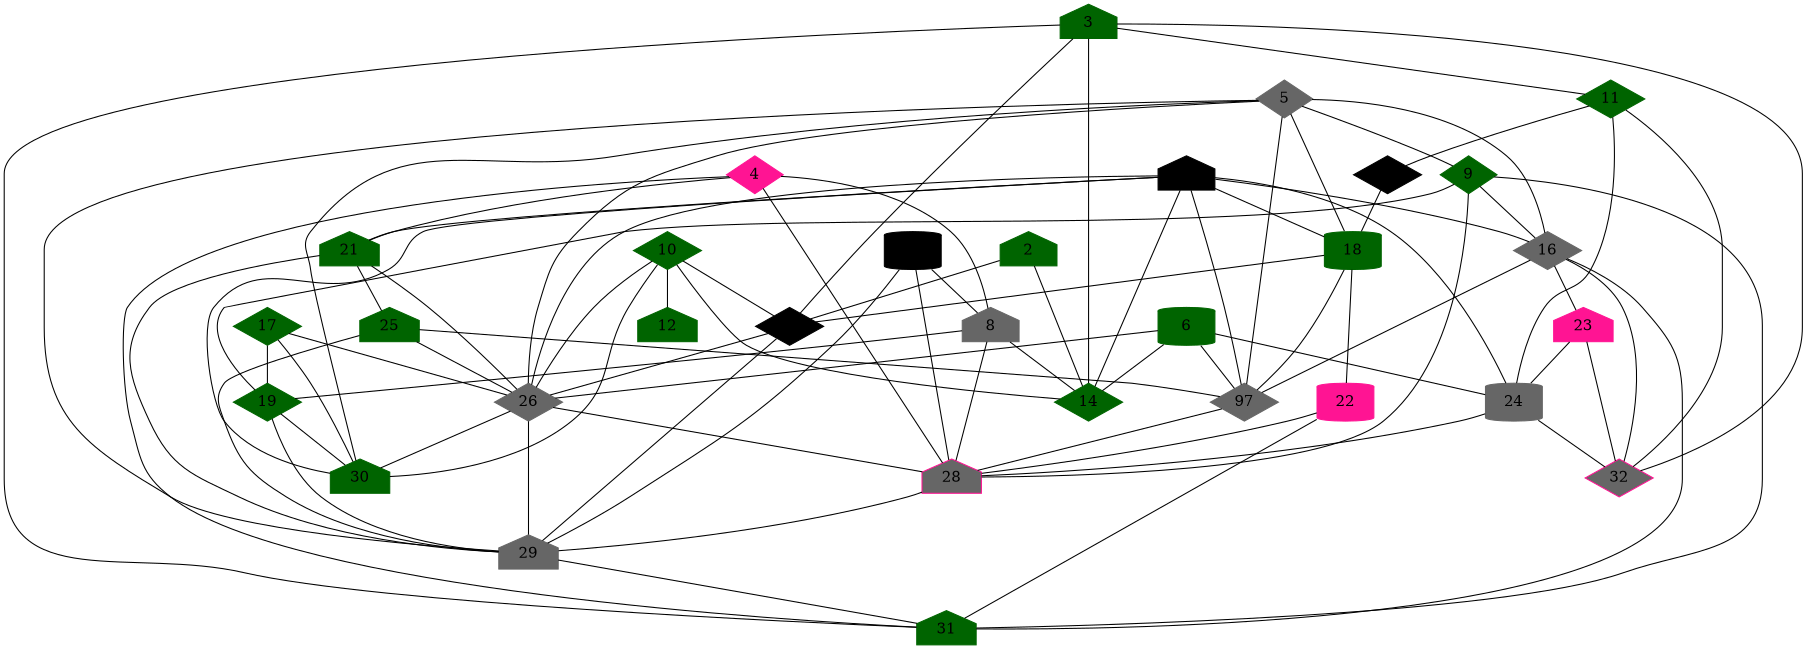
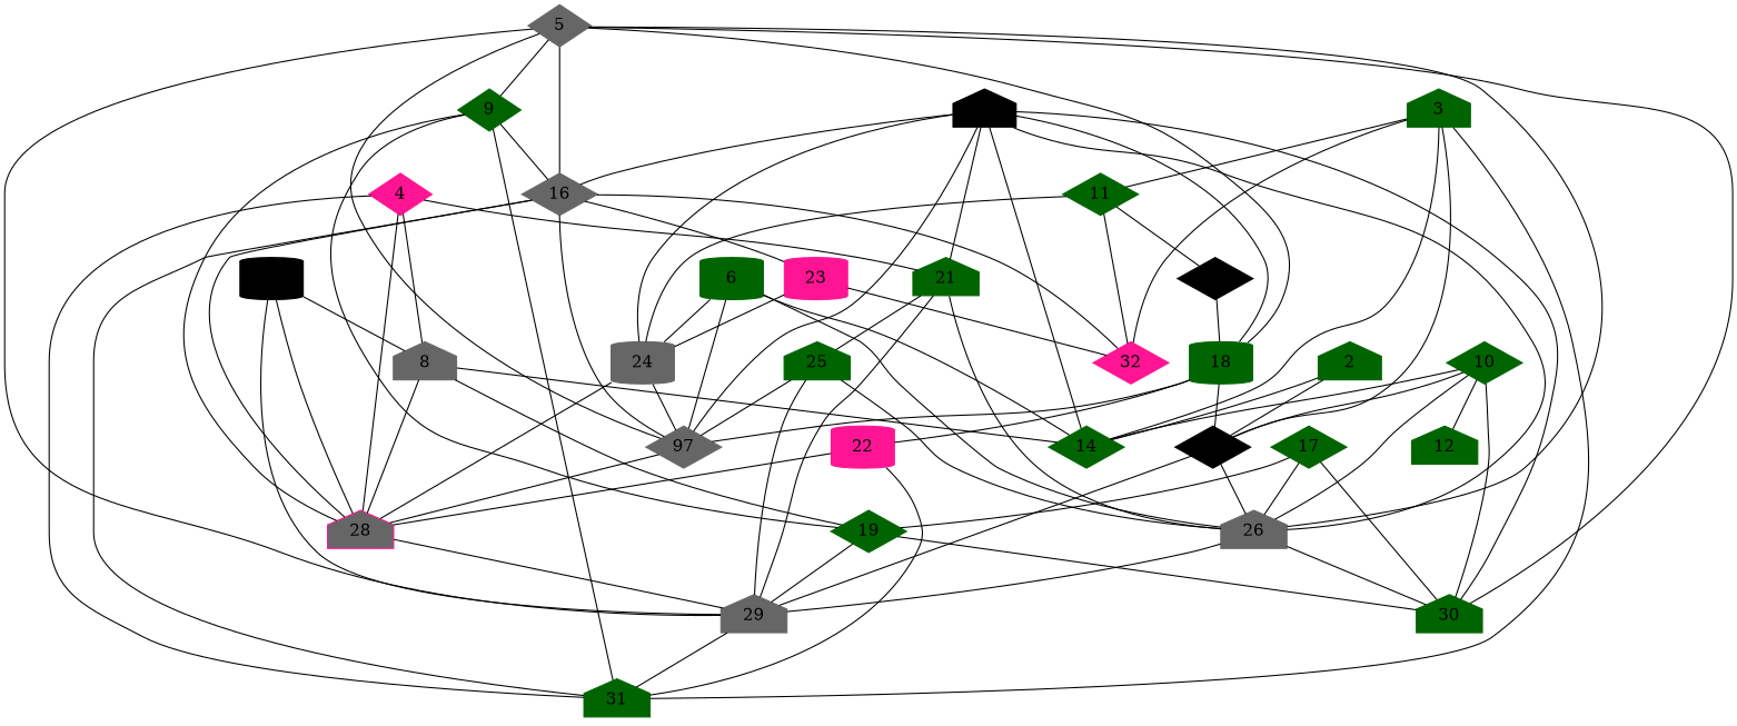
  graph {
    node [color=darkgreen shape=diamond style=filled]
    edge [weight=1.0]
    1 [color=black shape=cylinder]
    8 [color=gray40 shape=house]
    28 [color=deeppink fillcolor=gray40 shape=house]
    29 [color=gray40 shape=house]
    14
    19
    31 [shape=house]
    2 [shape=house]
    20 [color=black]
-   26 [color=gray40]
+   26 [color=gray40 shape=house]
    3 [shape=house]
    11
-   32 [color=deeppink fillcolor=gray40]
+   32 [color=deeppink]
    24 [color=gray40 shape=cylinder]
    15 [color=black]
    4 [color=deeppink]
    21 [shape=house]
    25 [shape=house]
    5 [color=gray40]
    9
    16 [color=gray40]
    18 [shape=cylinder]
    n23 [color=gray40 label=97]
    30 [shape=house]
-   23 [color=deeppink shape=house]
+   23 [color=deeppink shape=cylinder]
    22 [color=deeppink shape=cylinder]
    6 [shape=cylinder]
    7 [color=black shape=house]
    10
    12 [shape=house]
    17
    1 -- 8
    1 -- 28
    1 -- 29
    8 -- 28
    8 -- 14
    8 -- 19
    28 -- 29
    29 -- 31
    19 -- 29
    19 -- 30
    2 -- 14
    2 -- 20 [weight=2.0]
    20 -- 29
    20 -- 26
-   26 -- 28 [weight=2.0]
+   16 -- 28 [weight=2.0]
    26 -- 29
    26 -- 30
    3 -- 14
    3 -- 31
    3 -- 20
    3 -- 11
    3 -- 32
    11 -- 32 [weight=2.0]
    11 -- 24
    11 -- 15
    24 -- 28
-   24 -- 32
+   24 -- n23
    15 -- 18 [weight=2.0]
    4 -- 8
    4 -- 28 [weight=2.0]
    4 -- 31
    4 -- 21
    21 -- 29
    21 -- 26
    21 -- 25
    25 -- 29
    25 -- 26
    25 -- n23
    5 -- 29
    5 -- 26
    5 -- 9
    5 -- 16
    5 -- 18
    5 -- n23
    5 -- 30
    9 -- 28
    9 -- 19
    9 -- 31
    9 -- 16
    16 -- 31
    16 -- 32
    16 -- n23
    16 -- 23
    18 -- 20
    18 -- n23
    18 -- 22 [weight=2.0]
    n23 -- 28
    23 -- 32
    23 -- 24
    22 -- 28
    22 -- 31
    6 -- 14 [weight=2.0]
    6 -- 26
    6 -- 24
    6 -- n23
    7 -- 14
    7 -- 26
    7 -- 24
    7 -- 21
    7 -- 16
    7 -- 18
    7 -- n23
    7 -- 30
    10 -- 14
    10 -- 20
    10 -- 26
    10 -- 30
    10 -- 12 [weight=2.0]
    17 -- 19
    17 -- 26
    17 -- 30
  }
